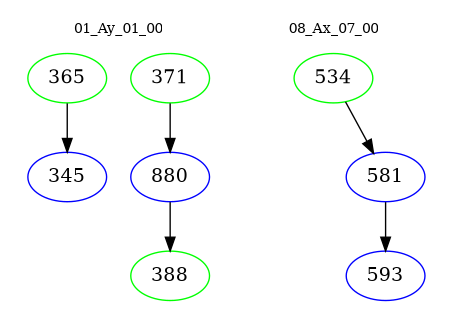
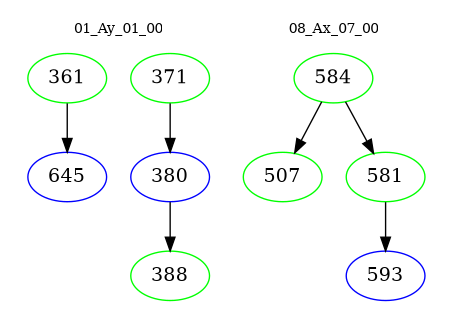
  digraph {
    fontname="DejaVu Serif"
    node [color=green fontname="DejaVu Serif"]
    edge [color=black fontname="DejaVu Serif"]
    n1 [label=371]
-   n2 [label=365]
-   n3 [color=blue label=880]
-   n4 [color=blue label=345]
+   n2 [label=361]
+   n3 [color=blue label=380]
+   n4 [color=blue label=645]
    n5 [label=388]
-   n6 [label=534]
-   n8 [color=blue label=581]
+   n6 [label=584]
+   n7 [label=507]
+   n8 [label=581]
    n9 [color=blue label=593]
    subgraph cluster_1 {
      color=white
      fontsize=10
      label="01_Ay_01_00"
      n1
      n2
      n3
      n4
      n5
    }
    subgraph cluster_2 {
      color=white
      fontsize=10
      label="08_Ax_07_00"
      n6
+     n7
      n8
      n9
    }
    n1 -> n3
    n2 -> n4
    n3 -> n5
+   n6 -> n7
    n6 -> n8
    n8 -> n9
  }
